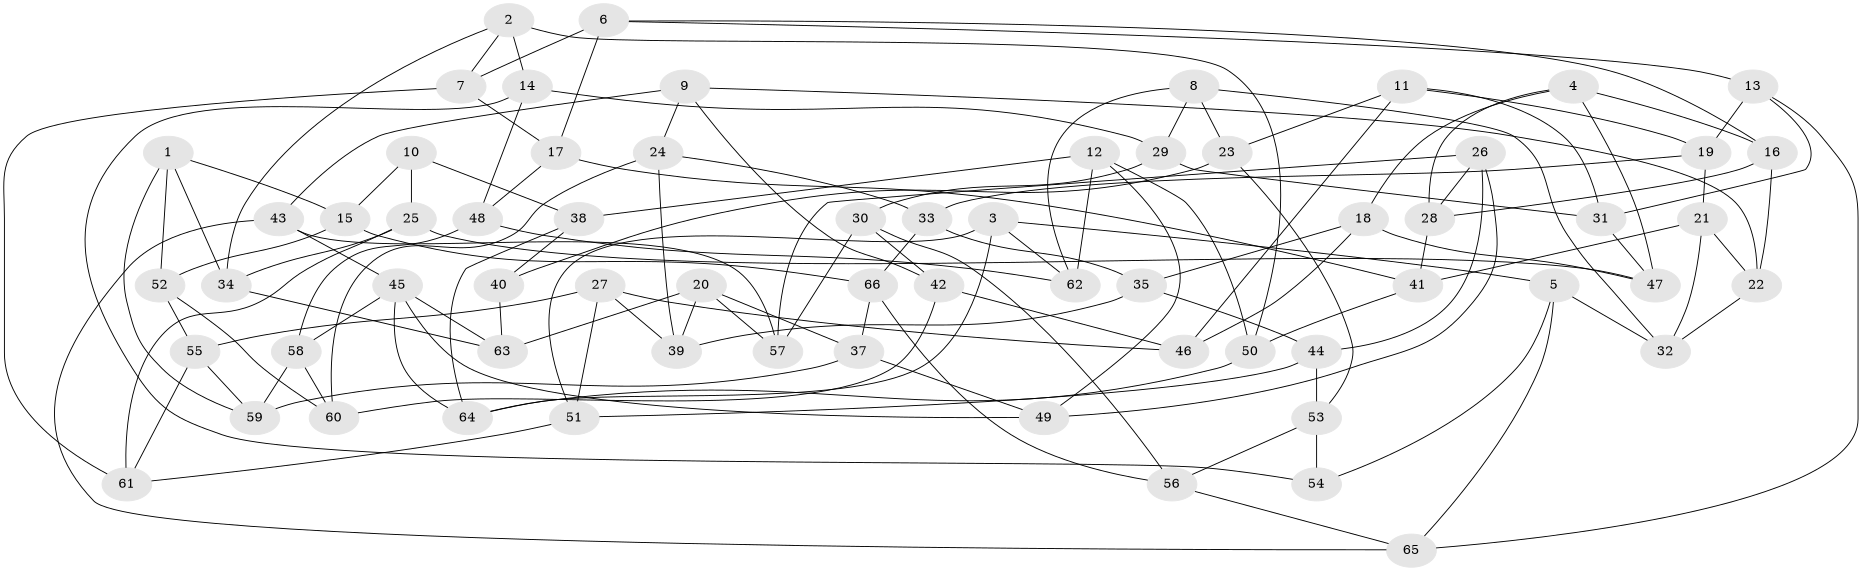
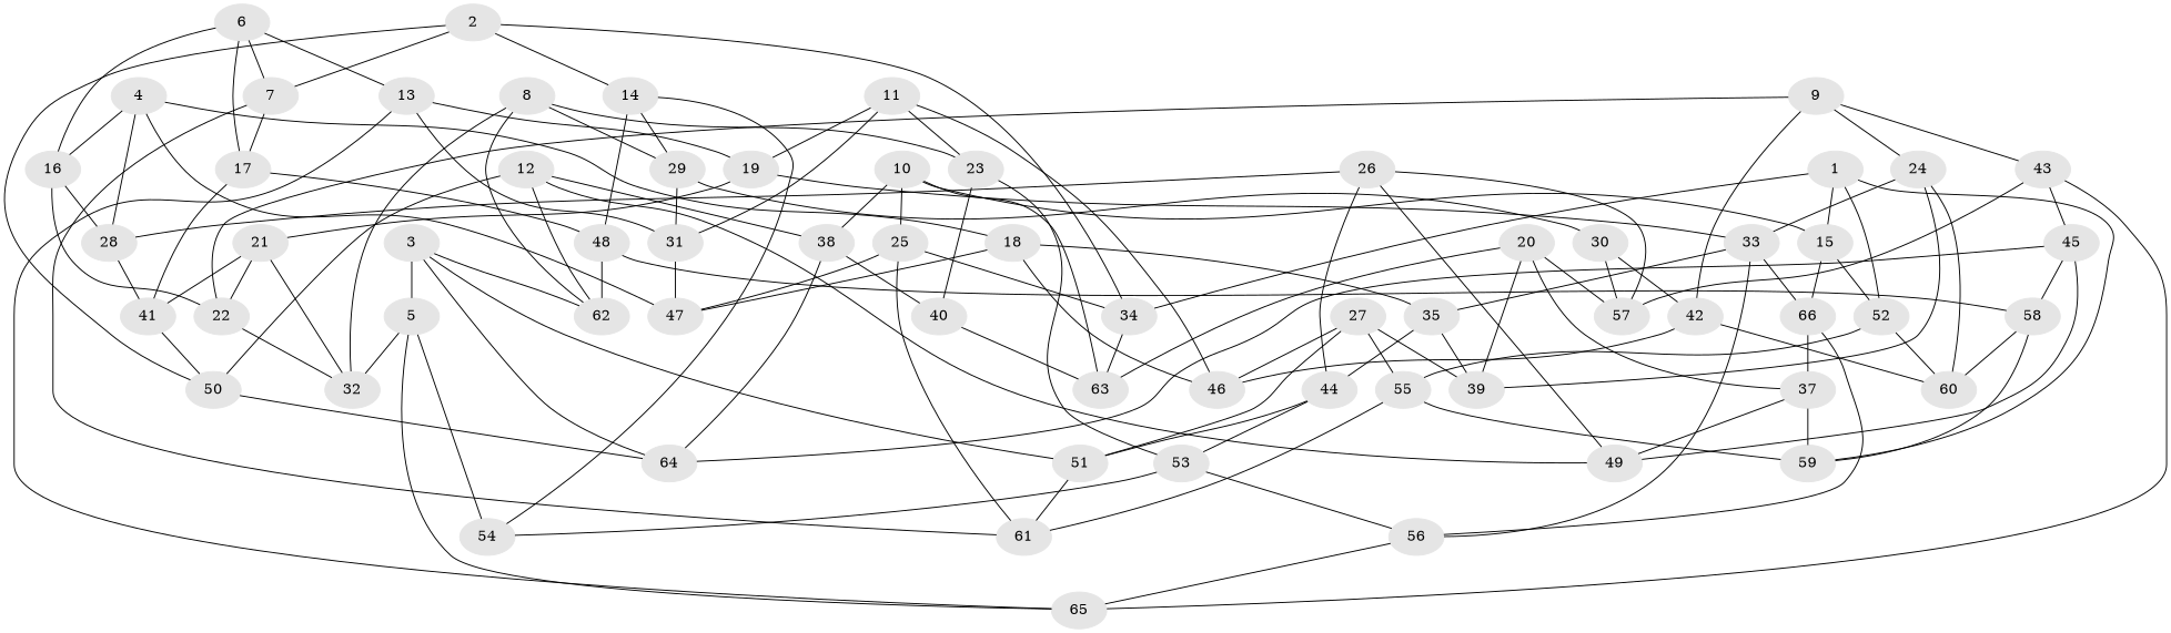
  graph {
    node [color=gray90 style=filled]
    1
    15
    34
    52
    59
    n6 [label=66]
    63
    60
    55
    2
    7
    14
    50
    17
    61
    54
    29
    48
    64
    3
    5
    51
    62
    32
    65
    4
    16
    18
    28
    47
    22
    46
    35
    41
    6
    13
    19
    31
    8
    23
    40
    53
    30
    9
    24
    42
    43
    33
    39
    57
    45
    10
    25
    38
    11
    21
    12
    49
    58
    37
    56
    44
    20
    26
    27
    1 -- 15
    1 -- 34
    1 -- 52
    1 -- 59
    15 -- 52
    15 -- n6
    34 -- 63
    52 -- 60
    52 -- 55
    n6 -- 37
    n6 -- 56
    55 -- 59
    55 -- 61
    2 -- 34
    2 -- 7
    2 -- 14
    2 -- 50
    7 -- 17
    7 -- 61
    14 -- 54
    14 -- 29
    14 -- 48
    50 -- 64
    17 -- 48
    17 -- 41
    29 -- 31
    29 -- 30
    48 -- 62
    48 -- 58
    3 -- 64
    3 -- 5
    3 -- 51
    3 -- 62
    5 -- 54
    5 -- 32
    5 -- 65
    51 -- 61
    4 -- 16
    4 -- 18
    4 -- 28
    4 -- 47
    16 -- 28
    16 -- 22
    18 -- 47
    18 -- 46
    18 -- 35
    28 -- 41
    22 -- 32
    35 -- 39
    35 -- 44
    41 -- 50
    6 -- 7
    6 -- 17
    6 -- 16
    6 -- 13
    13 -- 65
    13 -- 19
    13 -- 31
    19 -- 33
    19 -- 21
    31 -- 47
    8 -- 29
    8 -- 62
    8 -- 32
    8 -- 23
    23 -- 40
    23 -- 53
    40 -- 63
    53 -- 54
    53 -- 56
    30 -- 42
    30 -- 57
-   30 -- 56
+   33 -- 56
    9 -- 22
    9 -- 24
    9 -- 42
    9 -- 43
    24 -- 60
    24 -- 33
    24 -- 39
    42 -- 60
    42 -- 46
    43 -- 65
    43 -- 57
    43 -- 45
    33 -- n6
    33 -- 35
    45 -- 64
    45 -- 49
    45 -- 58
    10 -- 15
-   45 -- 63
+   10 -- 63
    10 -- 25
    10 -- 38
    25 -- 34
    25 -- 61
    25 -- 47
    38 -- 64
    38 -- 40
    11 -- 46
    11 -- 19
    11 -- 31
    11 -- 23
    21 -- 32
    21 -- 22
    21 -- 41
    12 -- 50
    12 -- 62
    12 -- 38
    12 -- 49
    58 -- 59
    58 -- 60
    37 -- 59
    37 -- 49
    56 -- 65
    44 -- 51
    44 -- 53
    20 -- 63
    20 -- 39
    20 -- 57
    20 -- 37
    26 -- 28
    26 -- 57
    26 -- 49
    26 -- 44
    27 -- 55
    27 -- 51
    27 -- 46
    27 -- 39
  }
